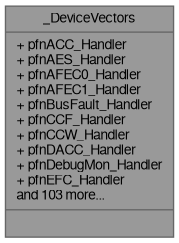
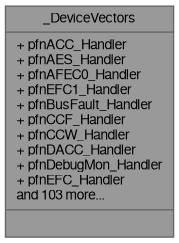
  digraph {
-   n1 [color=gray40 fillcolor=grey60 fontcolor=black fontname=FreeSans fontsize=10 height=0.2 label="{_DeviceVectors\n|+ pfnACC_Handler\l+ pfnAES_Handler\l+ pfnAFEC0_Handler\l+ pfnAFEC1_Handler\l+ pfnBusFault_Handler\l+ pfnCCF_Handler\l+ pfnCCW_Handler\l+ pfnDACC_Handler\l+ pfnDebugMon_Handler\l+ pfnEFC_Handler\land 103 more...\l|}" shape=record style=filled width=0.4]
+   n1 [color=gray40 fillcolor=grey60 fontcolor=black fontname=FreeSans fontsize=10 height=0.2 label="{_DeviceVectors\n|+ pfnACC_Handler\l+ pfnAES_Handler\l+ pfnAFEC0_Handler\l+ pfnEFC1_Handler\l+ pfnBusFault_Handler\l+ pfnCCF_Handler\l+ pfnCCW_Handler\l+ pfnDACC_Handler\l+ pfnDebugMon_Handler\l+ pfnEFC_Handler\land 103 more...\l|}" shape=record style=filled width=0.4]
  }
